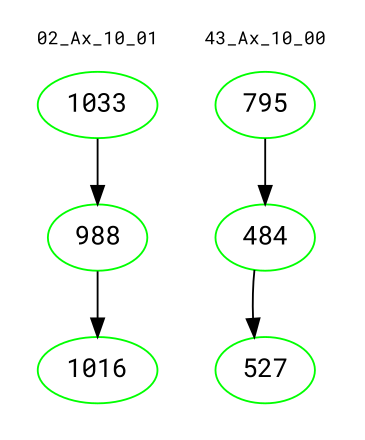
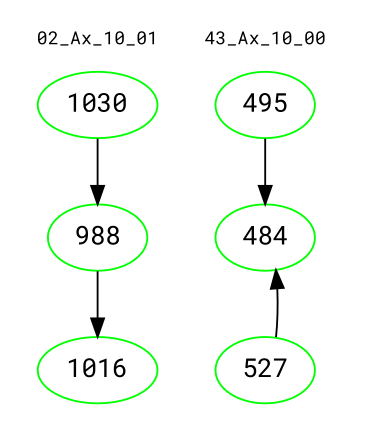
  digraph {
    fontname="Roboto Mono"
    node [color=green fontname="Roboto Mono"]
    edge [color=black fontname="Roboto Mono"]
-   n1 [label=1033]
+   n1 [label=1030]
    n2 [label=988]
    n3 [label=1016]
-   n4 [label=795]
+   n4 [label=495]
    n5 [label=484]
    n6 [label=527]
    subgraph cluster_1 {
      color=white
      fontsize=10
      label="02_Ax_10_01"
      n1
      n2
      n3
    }
    subgraph cluster_2 {
      color=white
      fontsize=10
      label="43_Ax_10_00"
      n4
      n5
      n6
    }
    n1 -> n2
    n2 -> n3
    n4 -> n5
-   n5 -> n6
+   n6 -> n5
  }
